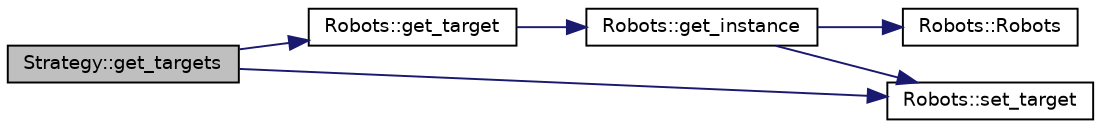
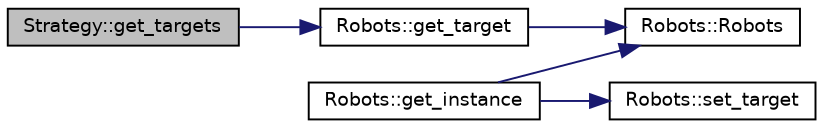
  digraph {
    rankdir=LR
    node [color=black fillcolor=white fontname=Helvetica fontsize=10 shape=record style=filled]
    edge [color=midnightblue fontname=Helvetica fontsize=10 labelfontname=Helvetica labelfontsize=10 style=solid]
    n1 [fillcolor=grey75 fontcolor=black height=0.2 label="Strategy::get_targets" width=0.4]
    n2 [height=0.2 label="Robots::get_target" width=0.4]
    n3 [height=0.2 label="Robots::set_target" width=0.4]
    n4 [height=0.2 label="Robots::get_instance" width=0.4]
    n5 [height=0.2 label="Robots::Robots" width=0.4]
    n1 -> n2
-   n1 -> n3
-   n2 -> n4
+   n2 -> n5
    n4 -> n3
    n4 -> n5
  }
